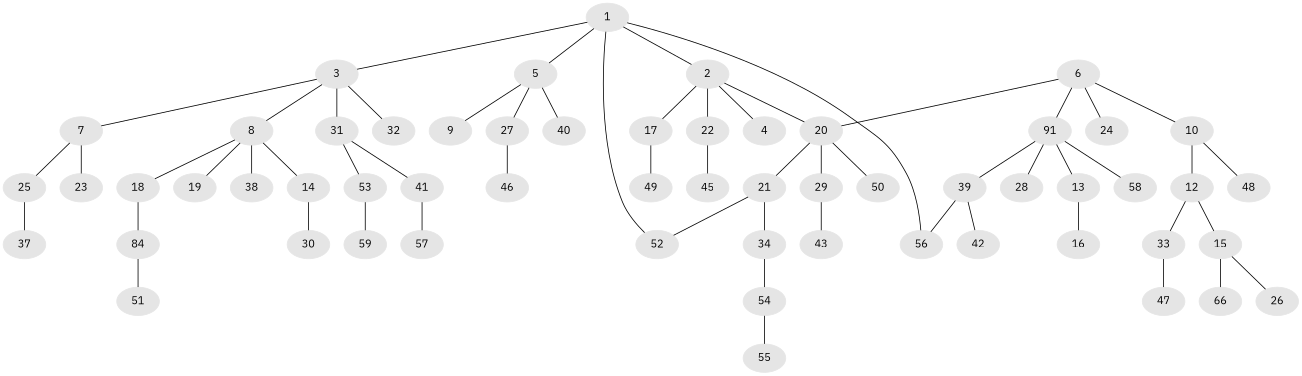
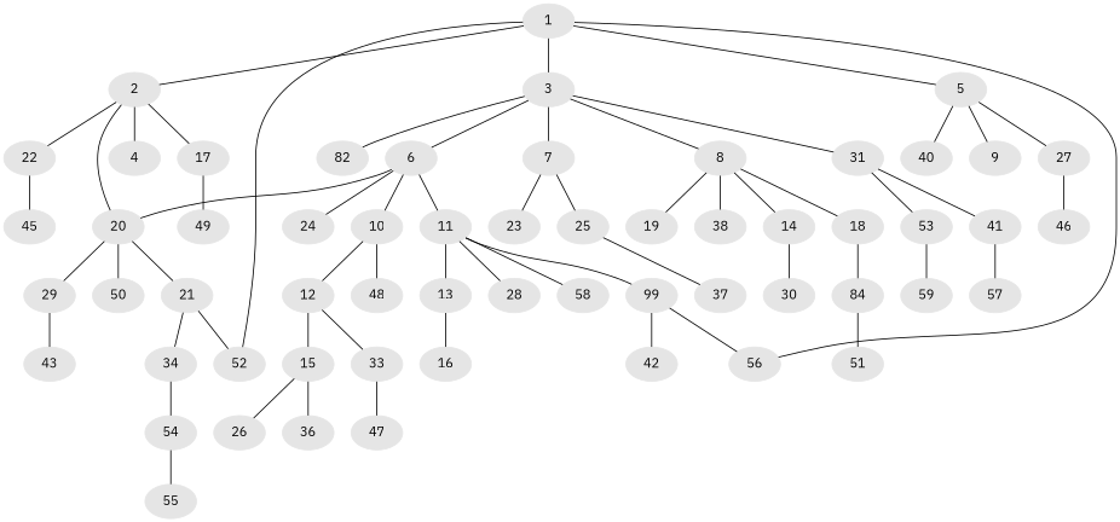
  graph {
    fontname="IBM Plex Sans"
    node [color=gray90 fontname="IBM Plex Sans" style=filled]
    edge [fontname="IBM Plex Sans"]
    1
    2
    3
    5
    52
    56
    4
    17
    20
    22
    6
    7
    8
    31
-   32
+   32 [label=82]
    9
    27
    40
    49
    21
    29
    50
    45
    10
-   11 [label=91]
+   11
    24
    23
    25
    14
    18
    19
    38
    41
    53
    46
    12
    48
    13
    28
-   39
+   39 [label=99]
    58
    37
    30
    n44 [label=84]
    15
    33
    16
    42
    26
-   36 [label=66]
+   36
    47
    51
    34
    43
    54
    57
    59
    55
    1 -- 2
    1 -- 3
    1 -- 5
    1 -- 52
    1 -- 56
    2 -- 4
    2 -- 17
    2 -- 20
    2 -- 22
+   3 -- 6
    3 -- 7
    3 -- 8
    3 -- 31
    3 -- 32
    5 -- 9
    5 -- 27
    5 -- 40
    17 -- 49
    20 -- 21
    20 -- 29
    20 -- 50
    22 -- 45
    6 -- 20
    6 -- 10
    6 -- 11
    6 -- 24
    7 -- 23
    7 -- 25
    8 -- 14
    8 -- 18
    8 -- 19
    8 -- 38
    31 -- 41
    31 -- 53
    27 -- 46
    21 -- 52
    21 -- 34
    29 -- 43
    10 -- 12
    10 -- 48
    11 -- 13
    11 -- 28
    11 -- 39
    11 -- 58
    25 -- 37
    14 -- 30
    18 -- n44
    41 -- 57
    53 -- 59
    12 -- 15
    12 -- 33
    13 -- 16
    39 -- 56
    39 -- 42
    n44 -- 51
    15 -- 26
    15 -- 36
    33 -- 47
    34 -- 54
    54 -- 55
  }
